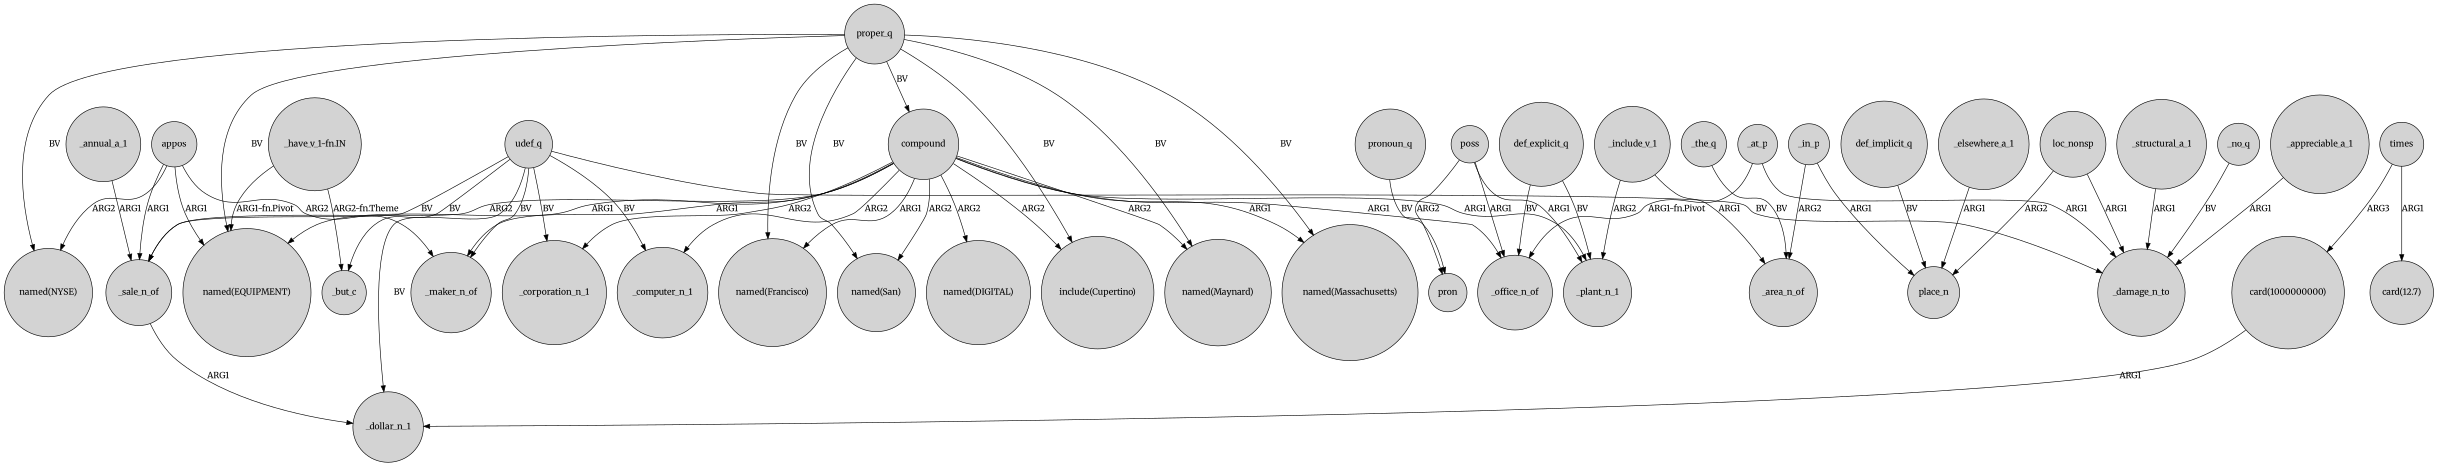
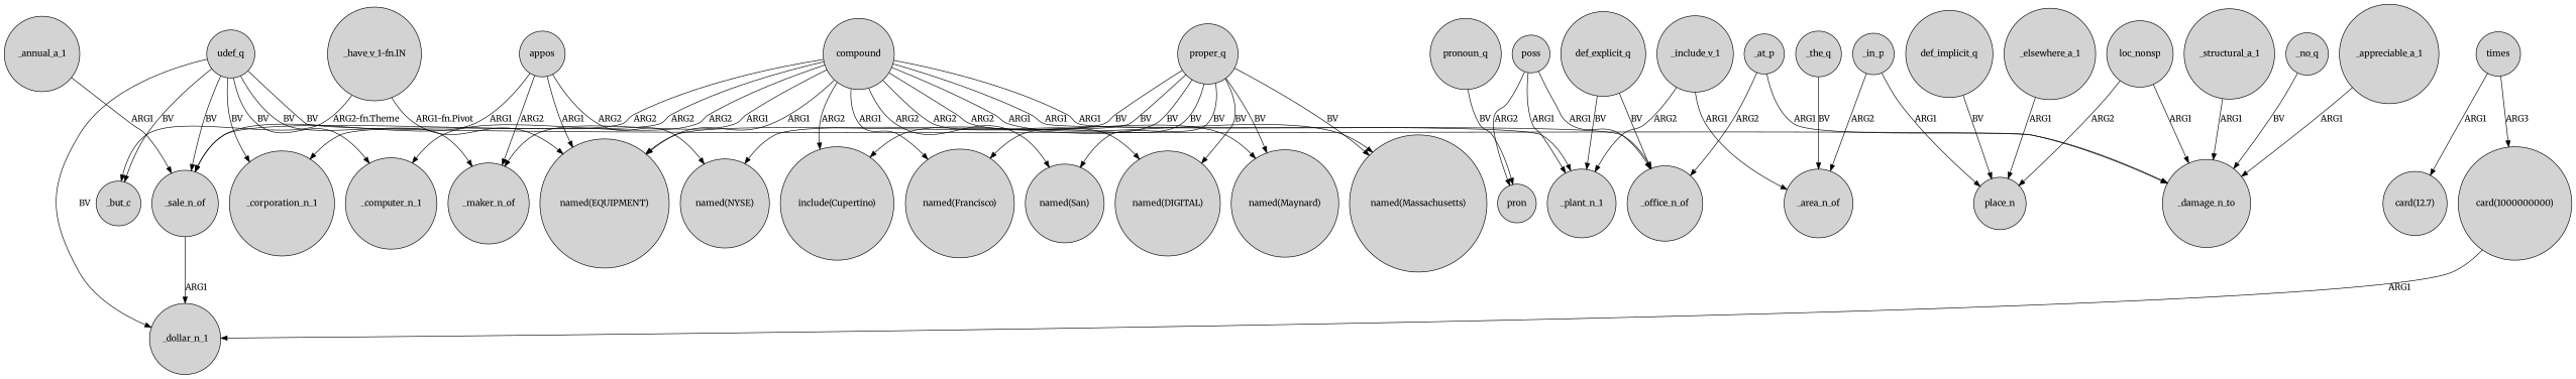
  digraph {
    fontname=Merriweather
    node [fontname=Merriweather shape=circle style=filled]
    edge [fontname=Merriweather]
    loc_nonsp
    _damage_n_to
    place_n
    poss
    _plant_n_1
    pron
    _office_n_of
    def_explicit_q
    appos
    "named(EQUIPMENT)"
    "named(NYSE)"
    _maker_n_of
    _sale_n_of
    _dollar_n_1
    proper_q
    "named(Francisco)"
    "named(San)"
    "named(DIGITAL)"
    n19 [label="include(Cupertino)"]
    "named(Maynard)"
    "named(Massachusetts)"
    compound
    _corporation_n_1
    _computer_n_1
    "_have_v_1-fn.IN"
    _but_c
    _include_v_1
    _area_n_of
    def_implicit_q
    udef_q
    times
    "card(1000000000)"
    "card(12.7)"
    _at_p
    _annual_a_1
    pronoun_q
    _elsewhere_a_1
    _in_p
    _the_q
    _structural_a_1
    _no_q
    _appreciable_a_1
    loc_nonsp -> _damage_n_to [label=ARG1]
    loc_nonsp -> place_n [label=ARG2]
    poss -> _plant_n_1 [label=ARG1]
    poss -> pron [label=ARG2]
    poss -> _office_n_of [label=ARG1]
    def_explicit_q -> _plant_n_1 [label=BV]
    def_explicit_q -> _office_n_of [label=BV]
    appos -> "named(EQUIPMENT)" [label=ARG1]
    appos -> "named(NYSE)" [label=ARG2]
    appos -> _maker_n_of [label=ARG2]
    appos -> _sale_n_of [label=ARG1]
    _sale_n_of -> _dollar_n_1 [label=ARG1]
    proper_q -> "named(EQUIPMENT)" [label=BV]
    proper_q -> "named(NYSE)" [label=BV]
    proper_q -> "named(Francisco)" [label=BV]
    proper_q -> "named(San)" [label=BV]
-   proper_q -> compound [label=BV]
+   proper_q -> "named(DIGITAL)" [label=BV]
    proper_q -> n19 [label=BV]
    proper_q -> "named(Maynard)" [label=BV]
    proper_q -> "named(Massachusetts)" [label=BV]
    compound -> _plant_n_1 [label=ARG1]
    compound -> _office_n_of [label=ARG1]
    compound -> "named(EQUIPMENT)" [label=ARG1]
    compound -> _maker_n_of [label=ARG1]
    compound -> _sale_n_of [label=ARG2]
    compound -> "named(Francisco)" [label=ARG1]
    compound -> "named(San)" [label=ARG2]
    compound -> "named(DIGITAL)" [label=ARG2]
    compound -> n19 [label=ARG2]
    compound -> "named(Maynard)" [label=ARG2]
    compound -> "named(Massachusetts)" [label=ARG1]
    compound -> _corporation_n_1 [label=ARG2]
    compound -> _computer_n_1 [label=ARG2]
    "_have_v_1-fn.IN" -> "named(EQUIPMENT)" [label="ARG1-fn.Pivot"]
    "_have_v_1-fn.IN" -> _but_c [label="ARG2-fn.Theme"]
    _include_v_1 -> _plant_n_1 [label=ARG2]
    _include_v_1 -> _area_n_of [label=ARG1]
    def_implicit_q -> place_n [label=BV]
    udef_q -> _damage_n_to [label=BV]
    udef_q -> _maker_n_of [label=BV]
    udef_q -> _sale_n_of [label=BV]
    udef_q -> _dollar_n_1 [label=BV]
    udef_q -> _corporation_n_1 [label=BV]
    udef_q -> _computer_n_1 [label=BV]
    udef_q -> _but_c [label=BV]
    times -> "card(1000000000)" [label=ARG3]
    times -> "card(12.7)" [label=ARG1]
    "card(1000000000)" -> _dollar_n_1 [label=ARG1]
    _at_p -> _damage_n_to [label=ARG1]
-   _at_p -> _office_n_of [label="ARG1-fn.Pivot"]
+   _at_p -> _office_n_of [label=ARG2]
    _annual_a_1 -> _sale_n_of [label=ARG1]
    pronoun_q -> pron [label=BV]
    _elsewhere_a_1 -> place_n [label=ARG1]
    _in_p -> place_n [label=ARG1]
    _in_p -> _area_n_of [label=ARG2]
    _the_q -> _area_n_of [label=BV]
    _structural_a_1 -> _damage_n_to [label=ARG1]
    _no_q -> _damage_n_to [label=BV]
    _appreciable_a_1 -> _damage_n_to [label=ARG1]
  }
